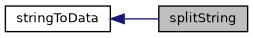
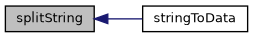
  digraph {
    rankdir=LR
    node [color=black fontname=Helvetica fontsize=10 shape=record style=filled]
    n1 [fillcolor=grey75 fontcolor=black height=0.2 label=splitString width=0.4]
    n2 [fillcolor=white height=0.2 label=stringToData width=0.4]
-   n2 -> n1 [color=midnightblue dir=back fontname=Helvetica fontsize=10 labelfontname=Helvetica labelfontsize=10 style=solid]
+   n1 -> n2 [color=midnightblue dir=back fontname=Helvetica fontsize=10 labelfontname=Helvetica labelfontsize=10 style=solid]
  }
